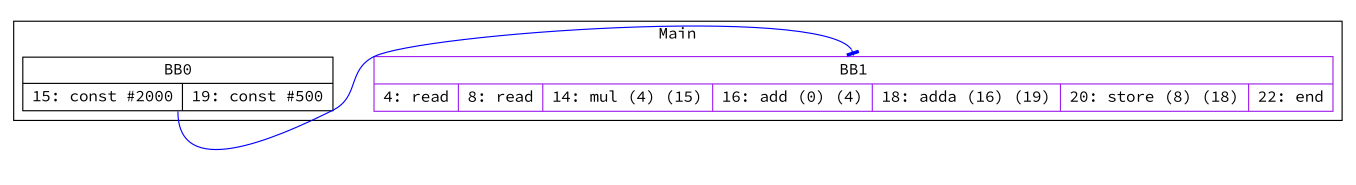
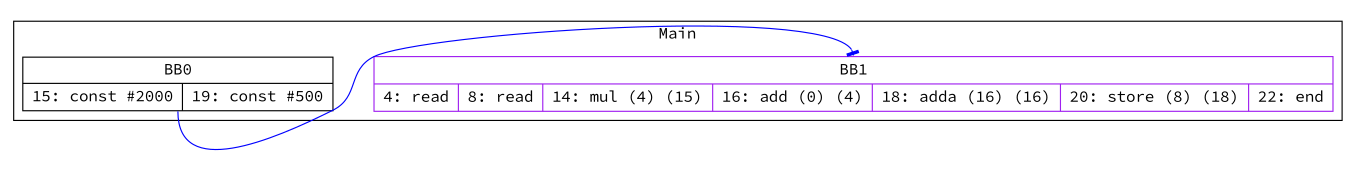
  digraph {
    rankdir=LR
    fontname="Source Code Pro"
    node [shape=record fontname="Source Code Pro"]
    n1 [label="<b>BB0|{15: const #2000|19: const #500}" color=black]
-   n2 [label="<b>BB1|{4: read|8: read|14: mul (4) (15)|16: add (0) (4)|18: adda (16) (19)|20: store (8) (18)|22: end}" color=purple]
+   n2 [label="<b>BB1|{4: read|8: read|14: mul (4) (15)|16: add (0) (4)|18: adda (16) (16)|20: store (8) (18)|22: end}" color=purple]
    subgraph cluster_1 {
      label=Main
      n1
      n2
    }
    n1 -> n2 [headport=n tailport=s color=blue arrowhead=tee fontname="Source Code Pro"]
  }
